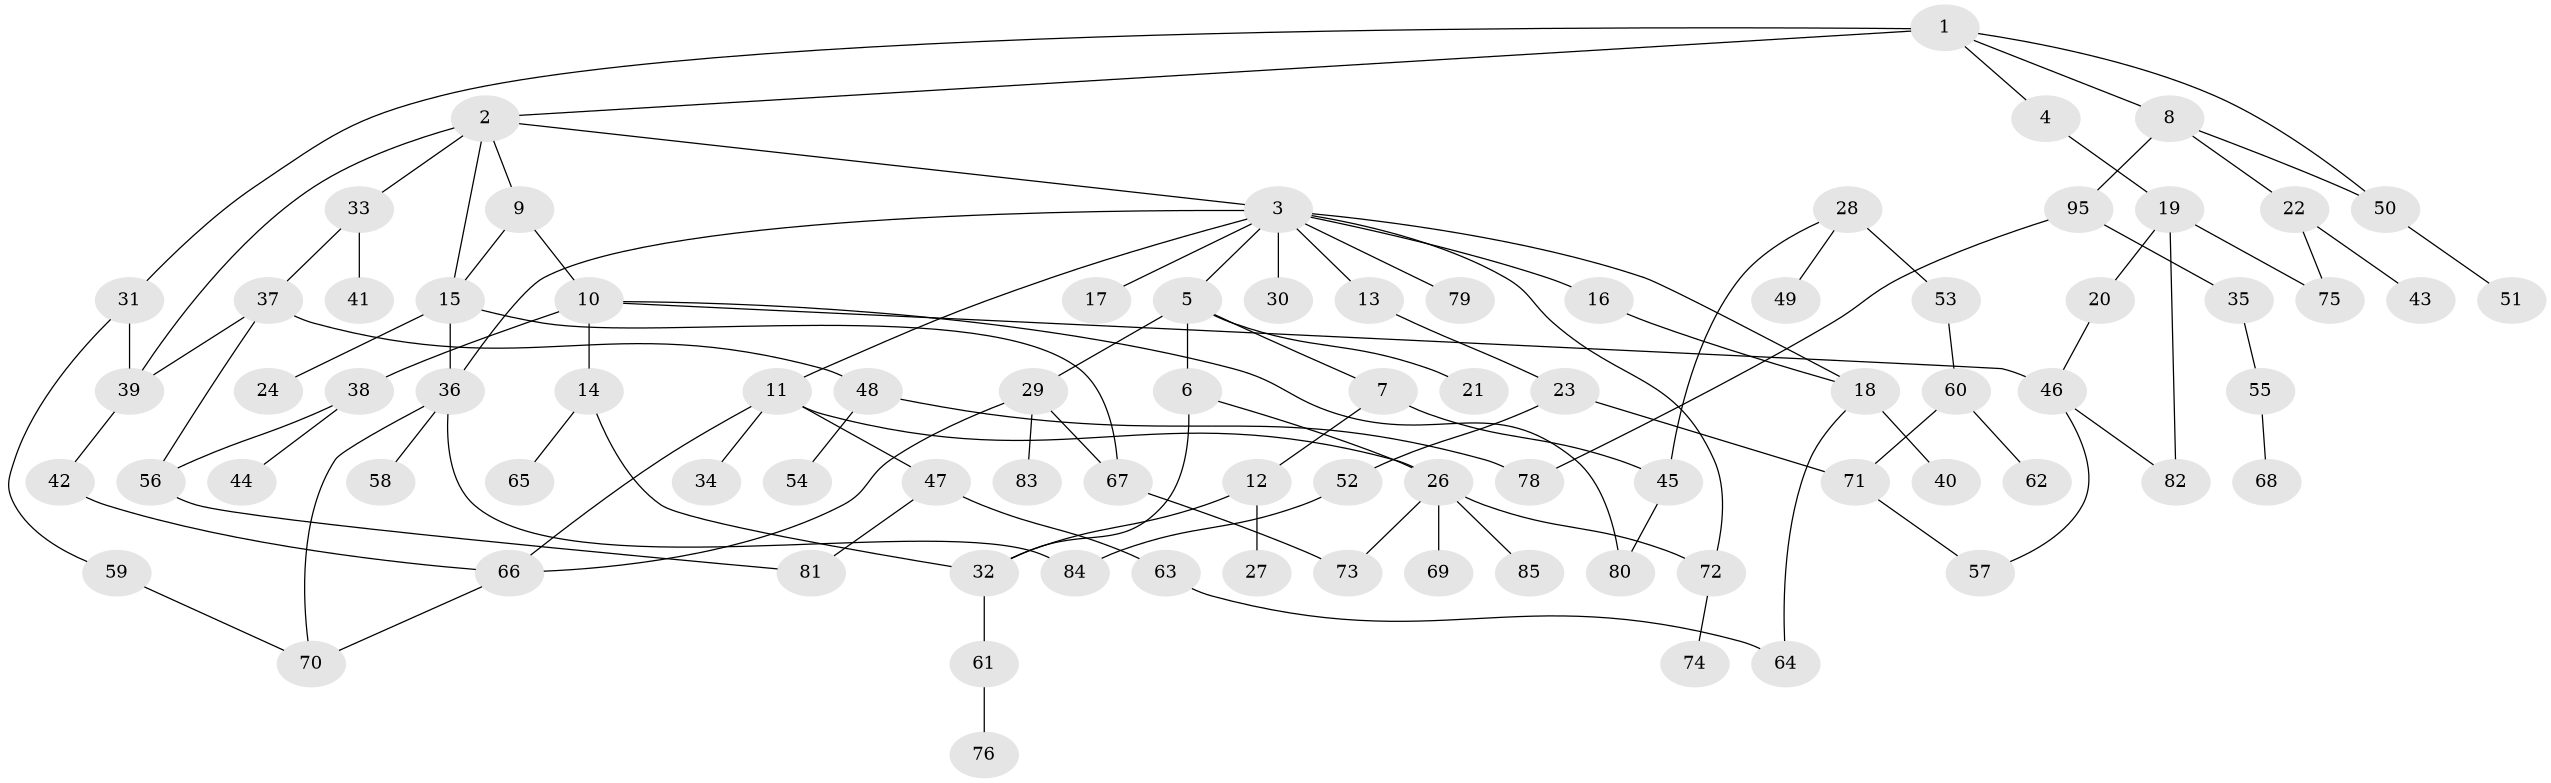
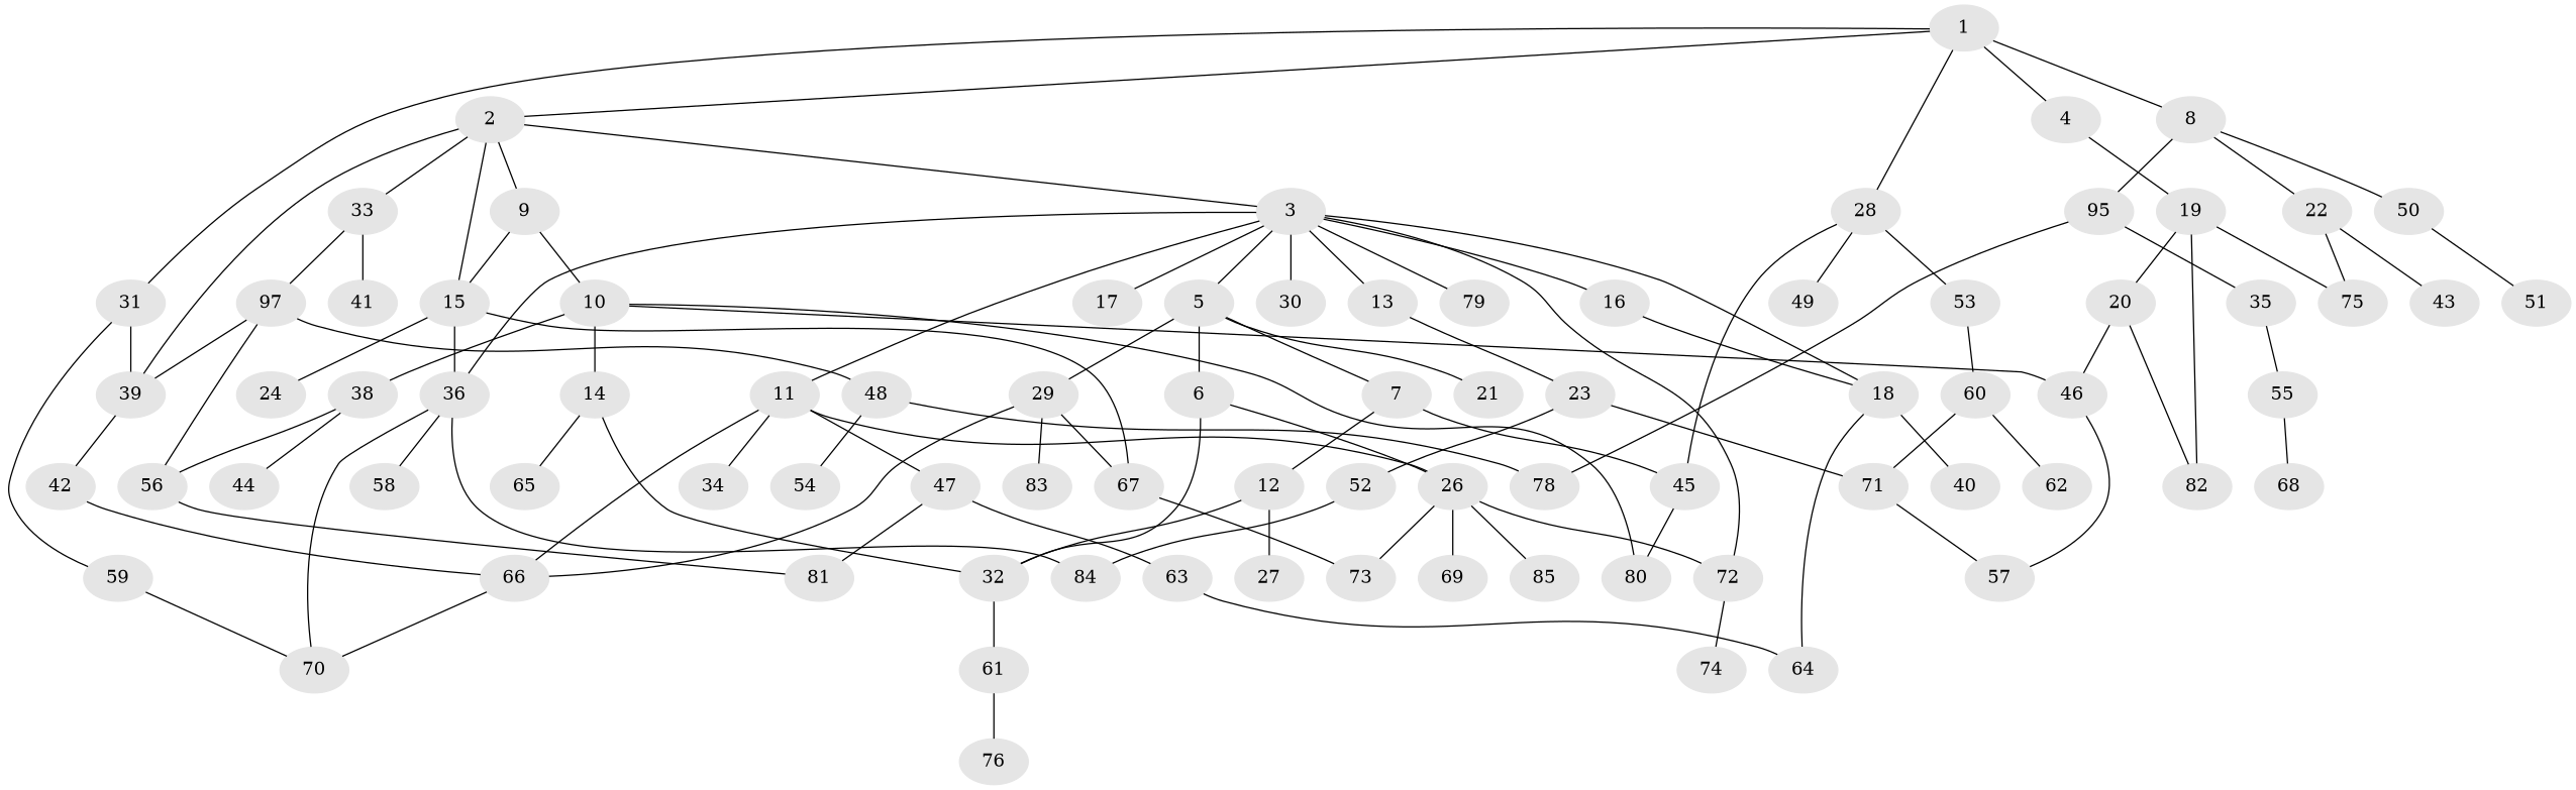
  graph {
    node [color=gray90 style=filled]
    1
    2
    4
    8
    28
    31
    3
    9
    15
    33
    39
    19
    22
    n14 [label=95]
    50
    45
    49
    53
    59
    5
    11
    13
    16
    17
    18
    30
    36
    72
    79
    10
    24
    67
-   37
+   37 [label=97]
    41
    42
    6
    7
    21
    29
    26
    34
    47
    66
    23
    40
    64
    58
    70
    84
    74
    20
    75
    82
    32
    12
    83
    69
    73
    85
    61
    27
    80
    43
    35
    78
    51
    14
    38
    46
    65
    56
    44
    57
    63
    81
    52
    71
    55
    60
    76
    48
    68
    54
    62
    1 -- 2
    1 -- 4
    1 -- 8
-   1 -- 50
+   1 -- 28
    1 -- 31
    2 -- 3
    2 -- 9
    2 -- 15
    2 -- 33
    2 -- 39
    4 -- 19
    8 -- 22
    8 -- n14
    8 -- 50
    28 -- 45
    28 -- 49
    28 -- 53
    31 -- 39
    31 -- 59
    3 -- 5
    3 -- 11
    3 -- 13
    3 -- 16
    3 -- 17
    3 -- 18
    3 -- 30
    3 -- 36
    3 -- 72
    3 -- 79
    9 -- 15
    9 -- 10
    15 -- 36
    15 -- 24
    15 -- 67
    33 -- 37
    33 -- 41
    39 -- 42
    19 -- 20
    19 -- 75
    19 -- 82
    22 -- 75
    22 -- 43
    n14 -- 35
    n14 -- 78
    50 -- 51
    45 -- 80
    53 -- 60
    59 -- 70
    5 -- 6
    5 -- 7
    5 -- 21
    5 -- 29
    11 -- 26
    11 -- 34
    11 -- 47
    11 -- 66
    13 -- 23
    16 -- 18
    18 -- 40
    18 -- 64
    36 -- 58
    36 -- 70
    36 -- 84
    72 -- 74
    10 -- 80
    10 -- 14
    10 -- 38
    10 -- 46
    67 -- 73
    37 -- 39
    37 -- 56
    37 -- 48
    42 -- 66
    6 -- 26
    6 -- 32
    7 -- 45
    7 -- 12
    29 -- 67
    29 -- 66
    29 -- 83
    26 -- 72
    26 -- 69
    26 -- 73
    26 -- 85
    47 -- 63
    47 -- 81
    66 -- 70
    23 -- 52
    23 -- 71
-   46 -- 82
+   20 -- 82
    20 -- 46
    32 -- 61
    12 -- 32
    12 -- 27
    61 -- 76
    35 -- 55
    14 -- 32
    14 -- 65
    38 -- 56
    38 -- 44
    46 -- 57
    56 -- 81
    63 -- 64
    52 -- 84
    71 -- 57
    55 -- 68
    60 -- 71
    60 -- 62
    48 -- 78
    48 -- 54
  }
